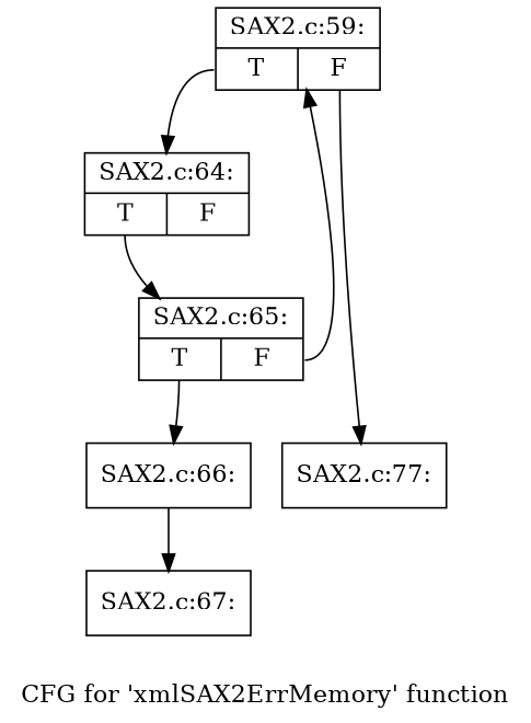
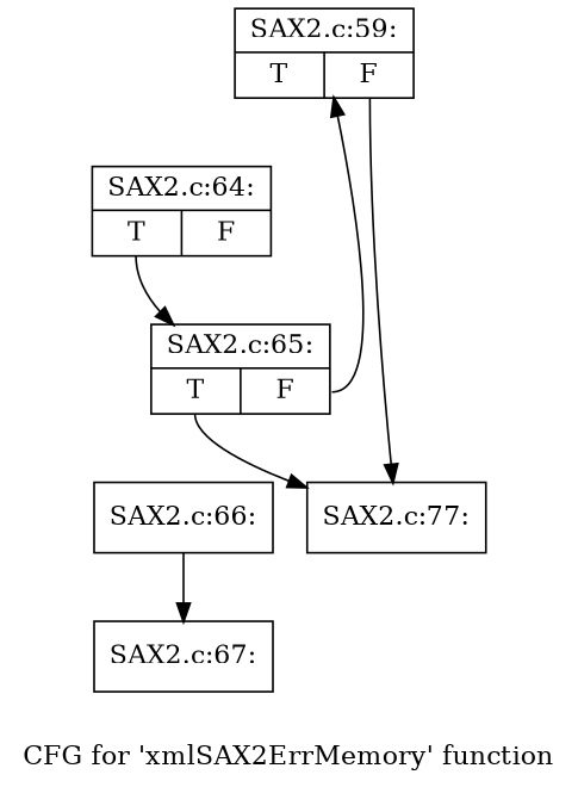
  digraph {
    label="CFG for 'xmlSAX2ErrMemory' function"
    node [shape=record]
    edge [tailport=s0]
    n1 [label="{SAX2.c:59:|{<s0>T|<s1>F}}"]
    n2 [label="{SAX2.c:64:|{<s0>T|<s1>F}}"]
    n3 [label="{SAX2.c:77:}"]
    n4 [label="{SAX2.c:65:|{<s0>T|<s1>F}}"]
    n5 [label="{SAX2.c:66:}"]
    n6 [label="{SAX2.c:67:}"]
-   n1 -> n2
    n1 -> n3 [tailport=s1]
    n2 -> n4
    n4 -> n1 [tailport=s1]
-   n4 -> n5
+   n4 -> n3
    n5 -> n6 [tailport=""]
  }
